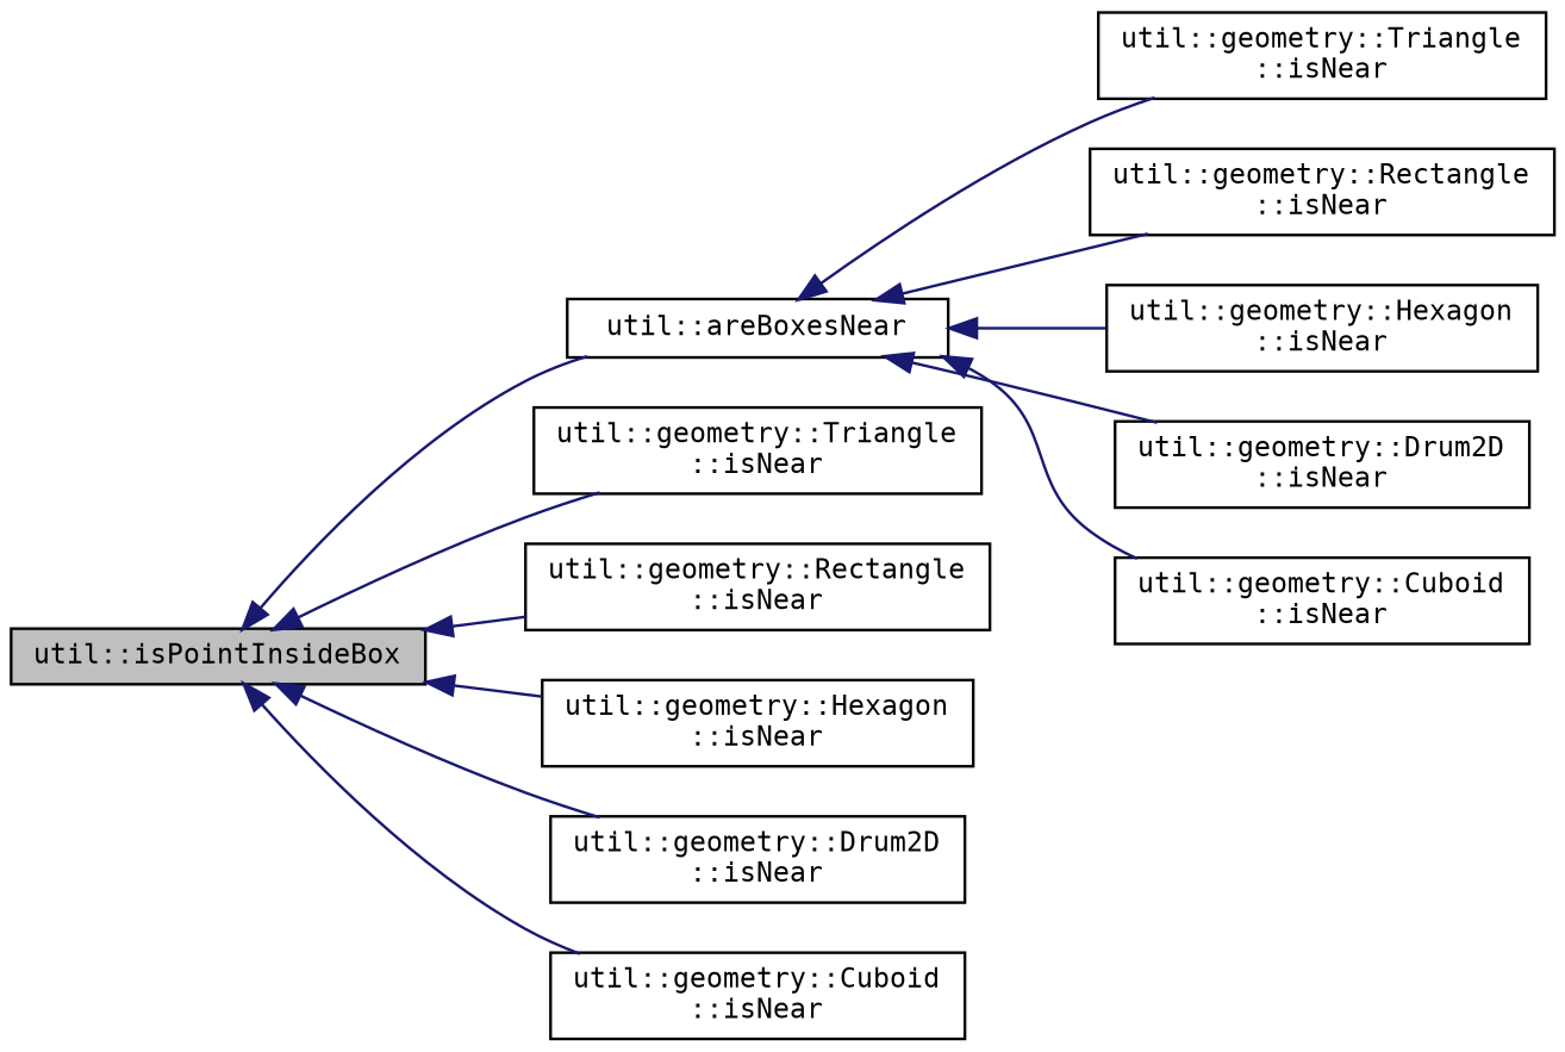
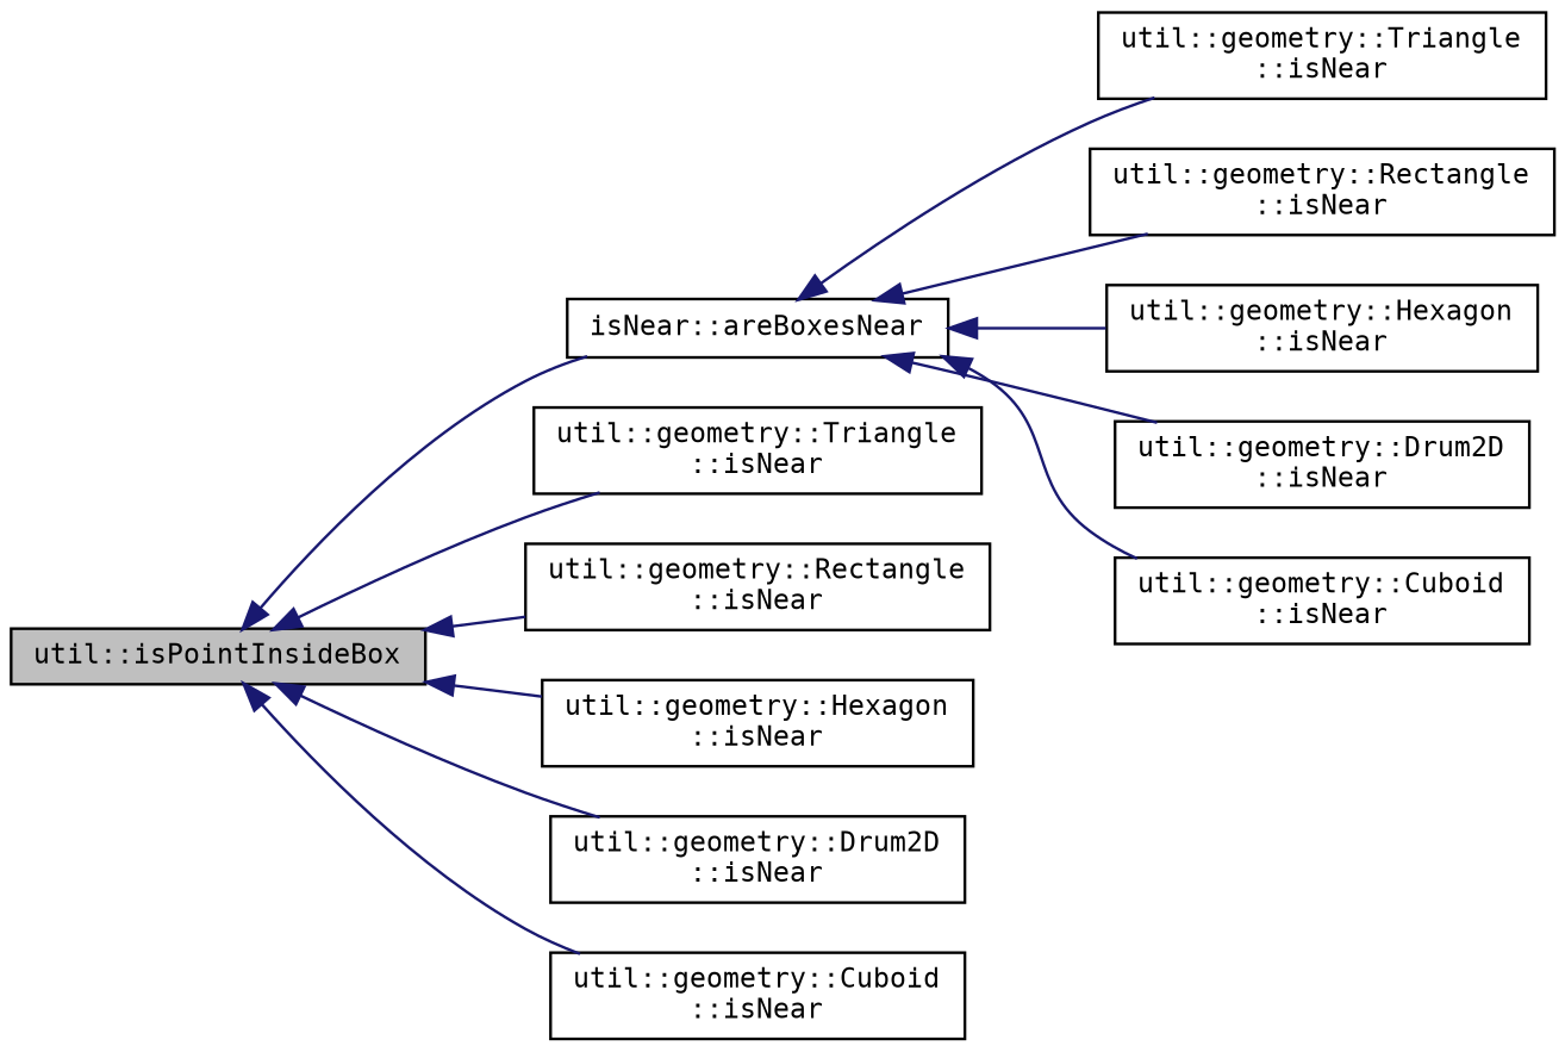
  digraph {
    fontname="DejaVu Sans Mono"
    rankdir=LR
    node [color=black fillcolor=white fontname="DejaVu Sans Mono" fontsize=10 shape=record style=filled]
    edge [color=midnightblue dir=back fontname="DejaVu Sans Mono" fontsize=10 labelfontname=Helvetica labelfontsize=10 style=solid]
    n1 [fillcolor=grey75 fontcolor=black height=0.2 label="util::isPointInsideBox" width=0.4]
-   n2 [height=0.2 label="util::areBoxesNear" width=0.4]
+   n2 [height=0.2 label="isNear::areBoxesNear" width=0.4]
    n3 [height=0.2 label="util::geometry::Triangle\l::isNear" width=0.4]
    n4 [height=0.2 label="util::geometry::Rectangle\l::isNear" width=0.4]
    n5 [height=0.2 label="util::geometry::Hexagon\l::isNear" width=0.4]
    n6 [height=0.2 label="util::geometry::Drum2D\l::isNear" width=0.4]
    n7 [height=0.2 label="util::geometry::Cuboid\l::isNear" width=0.4]
    n8 [height=0.2 label="util::geometry::Triangle\l::isNear" width=0.4]
    n9 [height=0.2 label="util::geometry::Rectangle\l::isNear" width=0.4]
    n10 [height=0.2 label="util::geometry::Hexagon\l::isNear" width=0.4]
    n11 [height=0.2 label="util::geometry::Drum2D\l::isNear" width=0.4]
    n12 [height=0.2 label="util::geometry::Cuboid\l::isNear" width=0.4]
    n1 -> n2
    n1 -> n3
    n1 -> n4
    n1 -> n5
    n1 -> n6
    n1 -> n7
    n2 -> n8
    n2 -> n9
    n2 -> n10
    n2 -> n11
    n2 -> n12
  }
